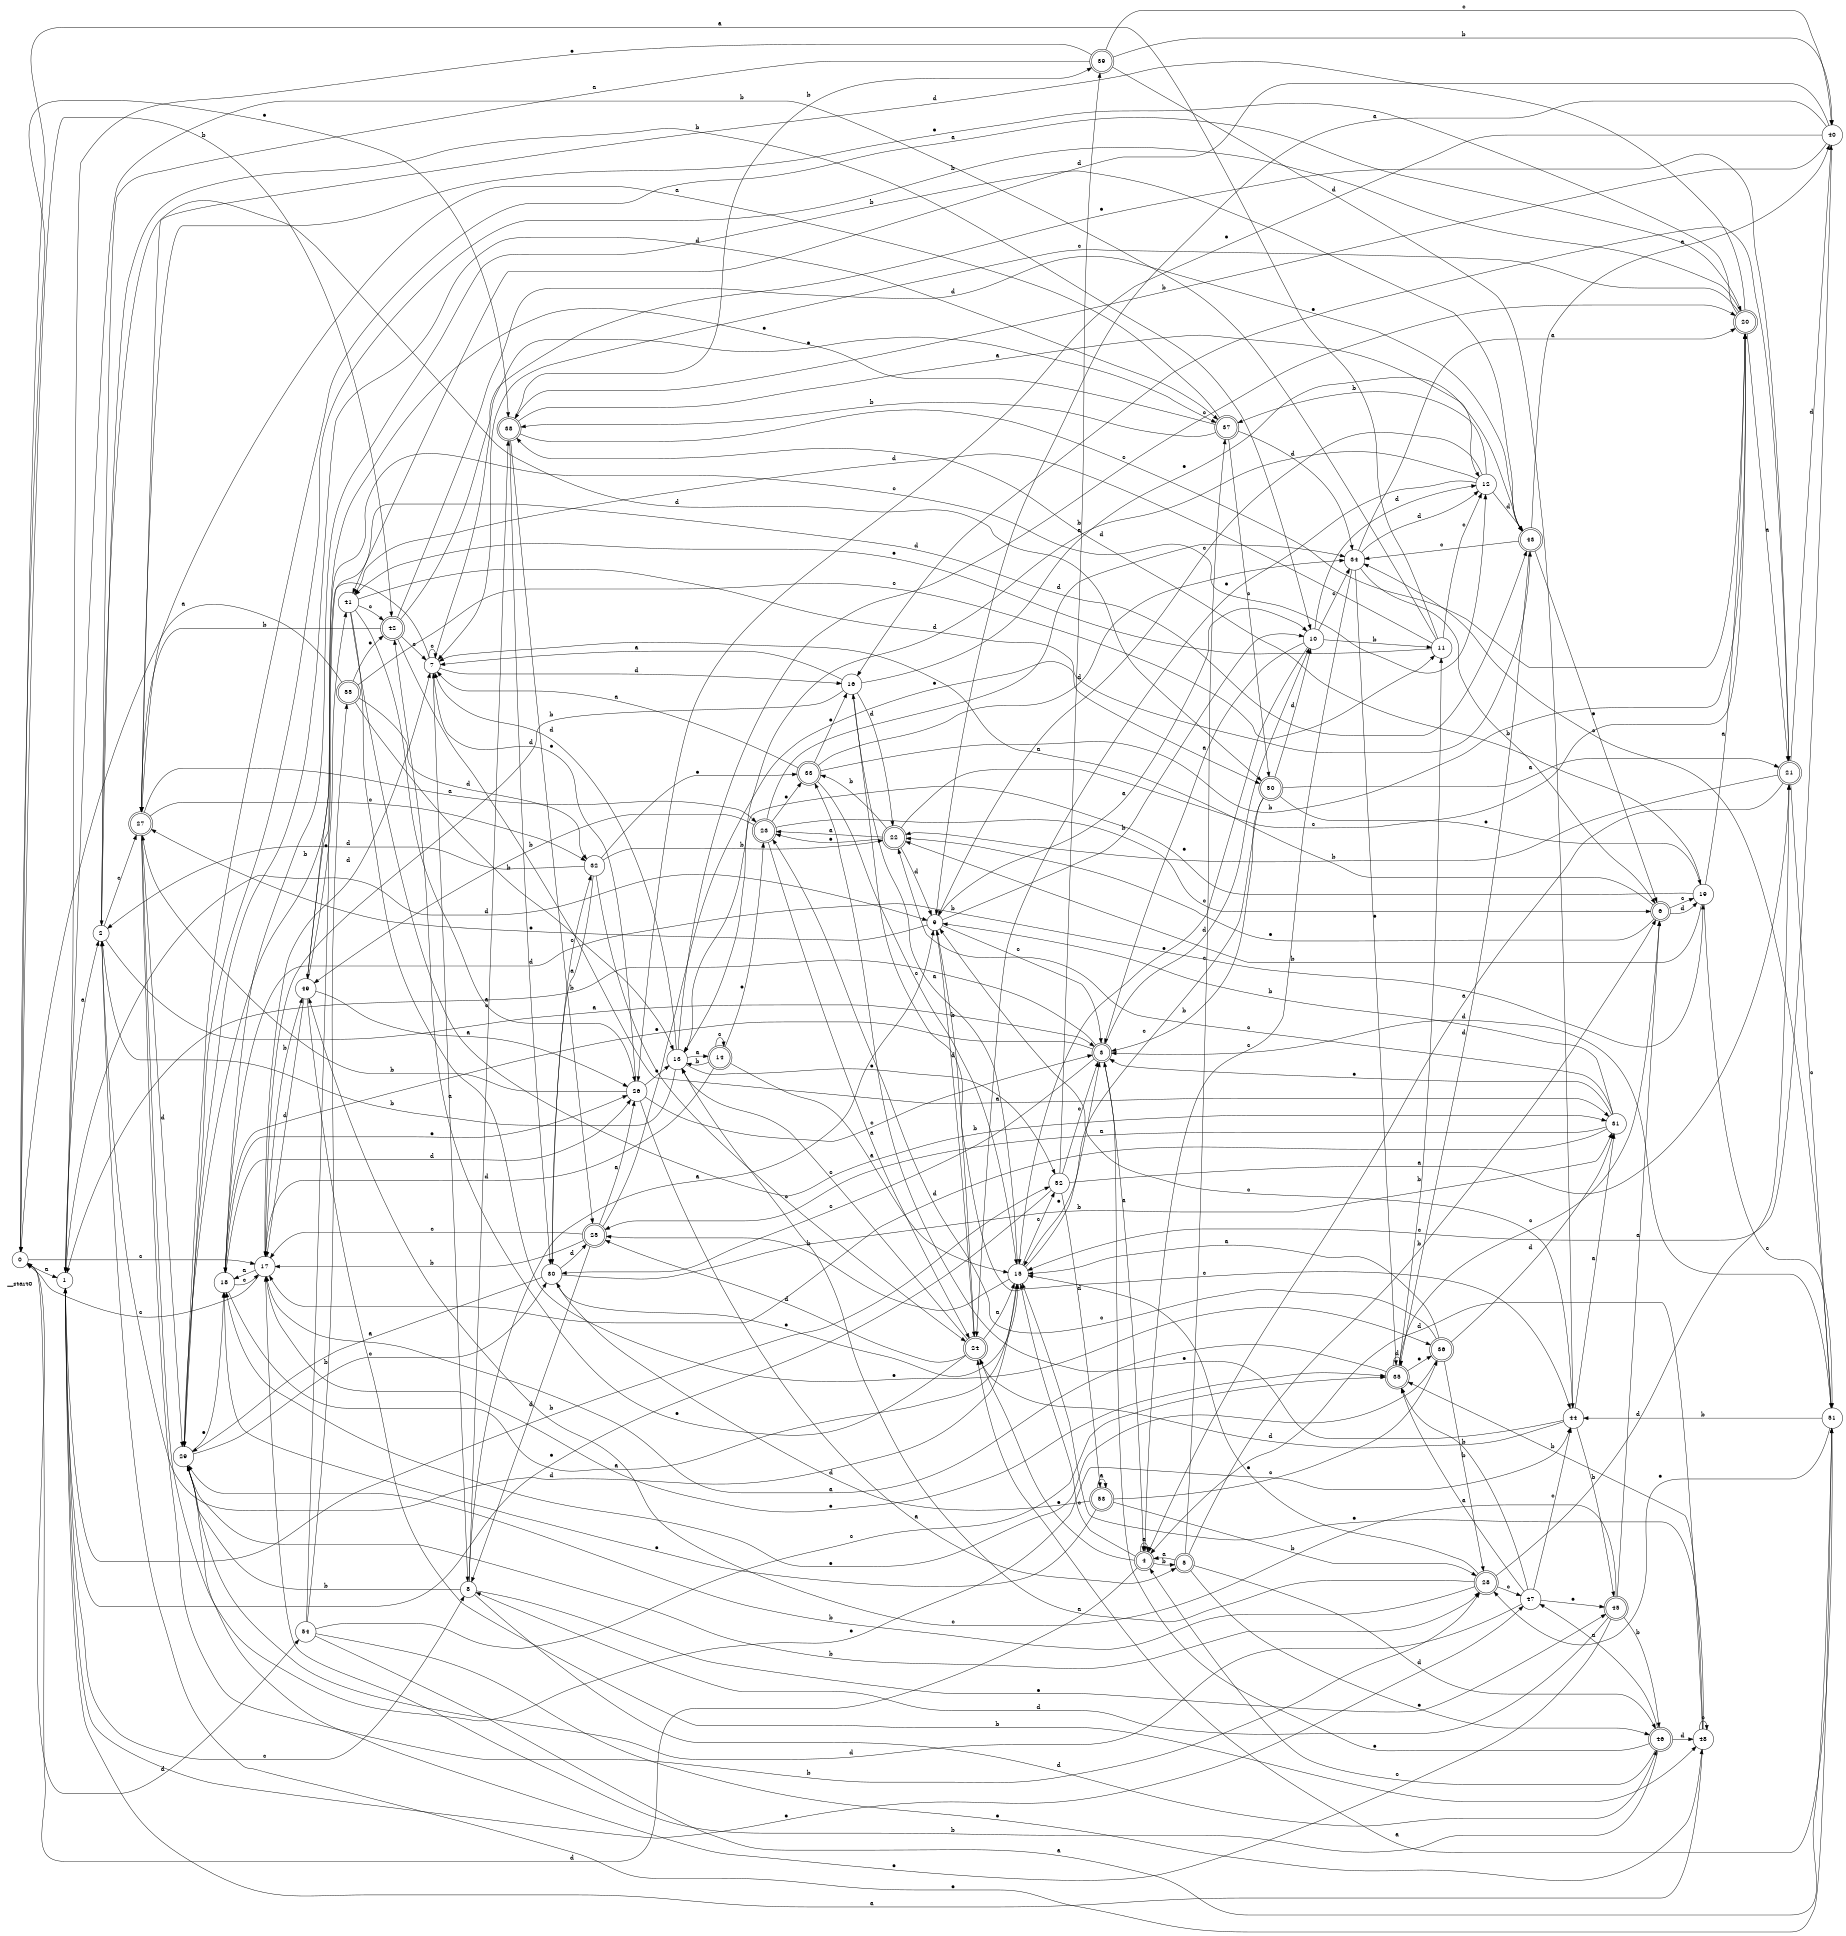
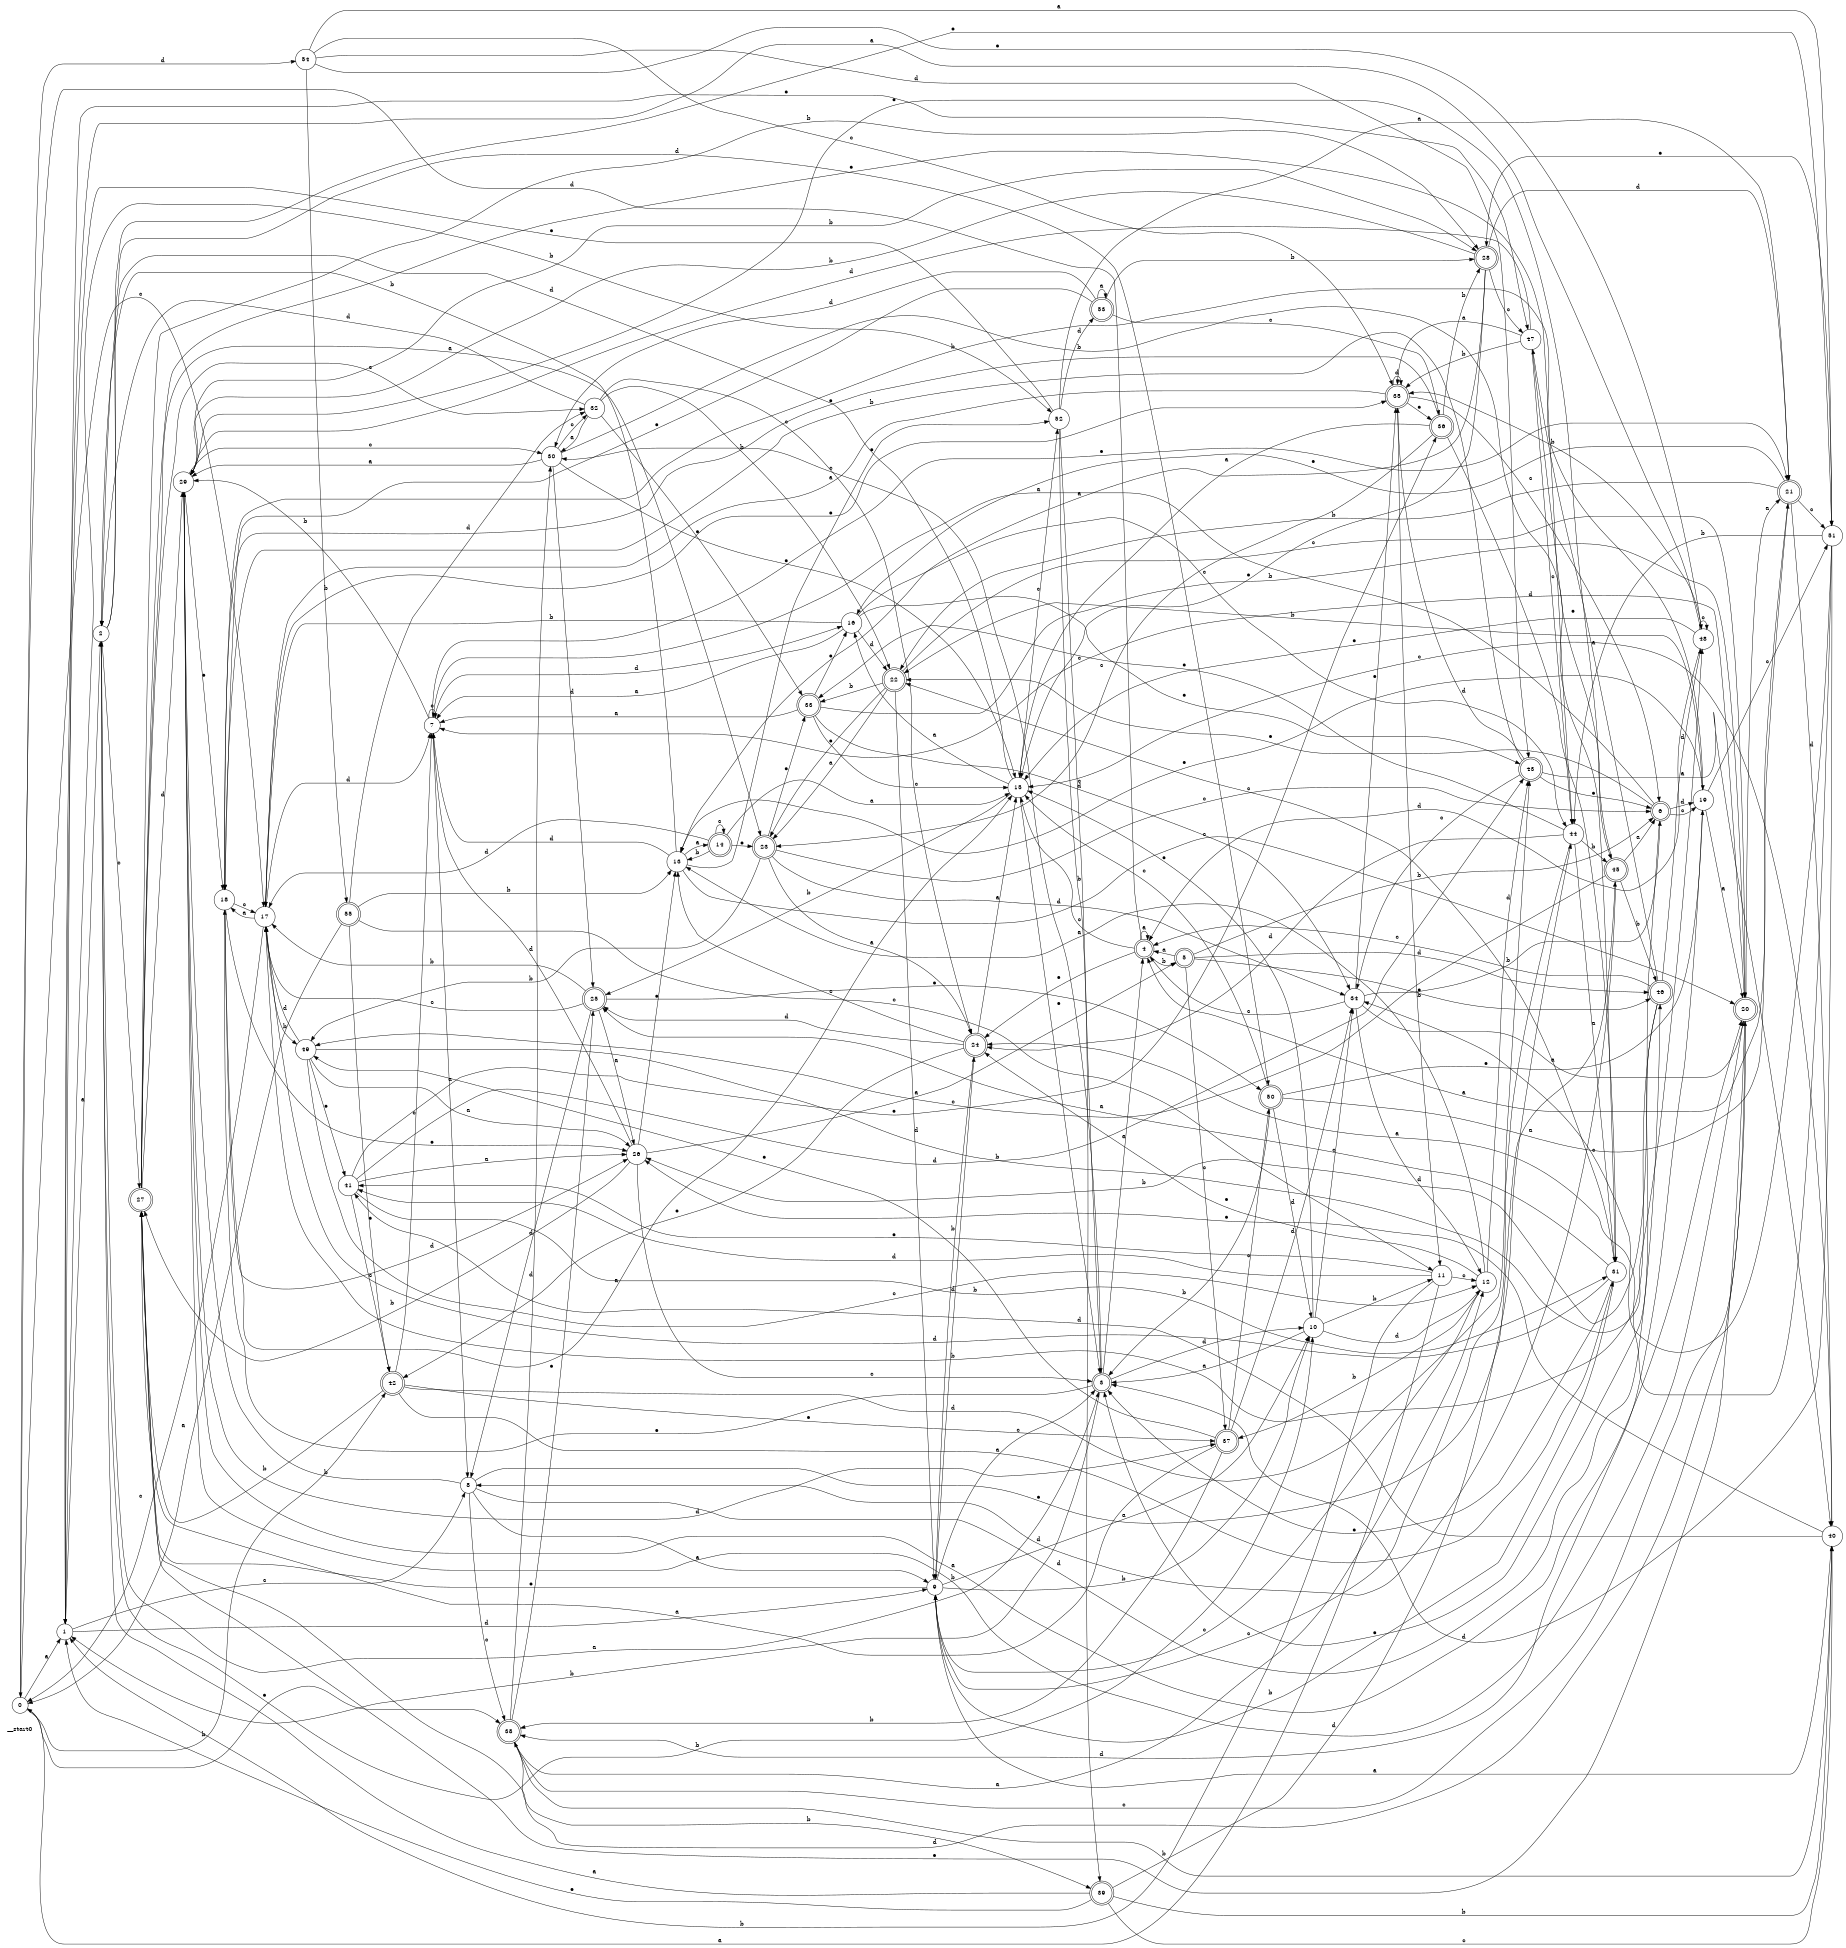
  digraph {
    rankdir=LR
    node [shape=circle color=black fillcolor=white style=filled]
    __start0 [shape=none color="" fillcolor="" style=""]
    n2 [label=0]
    n3 [label=1]
    n4 [label=17]
    n5 [label=38 shape=doublecircle style="rounded,filled"]
    n6 [label=42 shape=doublecircle style="rounded,filled"]
    n7 [label=54]
    n8 [label=2]
    n9 [label=8]
    n10 [label=9]
    n11 [label=47]
    n12 [label=52]
    n13 [label=18]
    n14 [label=7]
    n15 [label=35 shape=doublecircle style="rounded,filled"]
    n16 [label=49]
    n17 [label=30]
    n18 [label=12]
    n19 [label=20 shape=doublecircle style="rounded,filled"]
    n20 [label=25 shape=doublecircle style="rounded,filled"]
    n21 [label=39 shape=doublecircle style="rounded,filled"]
    n22 [label=27 shape=doublecircle style="rounded,filled"]
    n23 [label=37 shape=doublecircle style="rounded,filled"]
    n24 [label=43 shape=doublecircle style="rounded,filled"]
    n25 [label=31]
    n26 [label=51]
    n27 [label=48]
    n28 [label=55 shape=doublecircle style="rounded,filled"]
    n29 [label=3 shape=doublecircle style="rounded,filled"]
    n30 [label=10]
    n31 [label=50 shape=doublecircle style="rounded,filled"]
    n32 [label=46 shape=doublecircle style="rounded,filled"]
    n33 [label=29]
    n34 [label=45 shape=doublecircle style="rounded,filled"]
    n35 [label=24 shape=doublecircle]
    n36 [label=44]
    n37 [label=21 shape=doublecircle style="rounded,filled"]
    n38 [label=53 shape=doublecircle style="rounded,filled"]
    n39 [label=4 shape=doublecircle style="rounded,filled"]
    n40 [label=15]
    n41 [label=11]
    n42 [label=34]
    n43 [label=23 shape=doublecircle style="rounded,filled"]
    n44 [label=28 shape=doublecircle style="rounded,filled"]
    n45 [label=32]
    n46 [label=19]
    n47 [label=5 shape=doublecircle style="rounded,filled"]
    n48 [label=26 style="rounded,filled"]
    n49 [label=6 shape=doublecircle style="rounded,filled"]
    n50 [label=16]
    n51 [label=13]
    n52 [label=22 shape=doublecircle style="rounded,filled"]
    n53 [label=33 shape=doublecircle style="rounded,filled"]
    n54 [label=40]
    n55 [label=41]
    n56 [label=36 shape=doublecircle style="rounded,filled"]
    n57 [label=14 shape=doublecircle style="rounded,filled"]
    n2 -> n3 [label=a]
    n2 -> n4 [label=c]
    n2 -> n5 [label=e]
    n2 -> n6 [label=b]
    n2 -> n7 [label=d]
    n3 -> n8 [label=a]
    n3 -> n9 [label=c]
    n3 -> n10 [label=d]
    n3 -> n11 [label=e]
    n3 -> n12 [label=b]
    n4 -> n2 [label=c]
    n4 -> n13 [label=a]
    n4 -> n14 [label=d]
    n4 -> n15 [label=e]
    n4 -> n16 [label=b]
    n5 -> n17 [label=d]
    n5 -> n18 [label=a]
    n5 -> n19 [label=c]
    n5 -> n20 [label=e]
    n5 -> n21 [label=b]
    n6 -> n14 [label=c]
    n6 -> n22 [label=b]
    n6 -> n23 [label=e]
    n6 -> n24 [label=d]
    n6 -> n25 [label=a]
    n7 -> n15 [label=c]
    n7 -> n24 [label=d]
    n7 -> n26 [label=a]
    n7 -> n27 [label=e]
    n7 -> n28 [label=b]
    n8 -> n22 [label=c]
    n8 -> n26 [label=e]
    n8 -> n29 [label=a]
    n8 -> n30 [label=b]
    n8 -> n31 [label=d]
    n9 -> n5 [label=c]
    n9 -> n10 [label=a]
    n9 -> n32 [label=d]
    n9 -> n33 [label=b]
    n9 -> n34 [label=e]
    n10 -> n22 [label=e]
    n10 -> n29 [label=c]
    n10 -> n30 [label=a]
    n10 -> n30 [label=b]
    n10 -> n35 [label=d]
    n11 -> n15 [label=a]
    n11 -> n15 [label=b]
    n11 -> n33 [label=d]
    n11 -> n34 [label=e]
    n11 -> n36 [label=c]
    n12 -> n3 [label=e]
    n12 -> n21 [label=b]
    n12 -> n29 [label=c]
    n12 -> n37 [label=a]
    n12 -> n38 [label=d]
    n13 -> n4 [label=c]
    n13 -> n40 [label=a]
    n13 -> n46 [label=b]
    n13 -> n48 [label=d]
    n13 -> n48 [label=e]
    n14 -> n9 [label=a]
    n14 -> n14 [label=c]
    n14 -> n33 [label=b]
    n14 -> n37 [label=e]
    n14 -> n50 [label=d]
    n15 -> n4 [label=a]
    n15 -> n15 [label=d]
    n15 -> n41 [label=b]
    n15 -> n49 [label=c]
    n15 -> n56 [label=e]
    n16 -> n4 [label=d]
    n16 -> n18 [label=c]
    n16 -> n27 [label=b]
    n16 -> n48 [label=a]
    n16 -> n55 [label=e]
    n17 -> n20 [label=d]
    n17 -> n25 [label=b]
    n17 -> n33 [label=a]
    n17 -> n40 [label=e]
    n17 -> n45 [label=c]
    n18 -> n10 [label=c]
    n18 -> n23 [label=b]
    n18 -> n24 [label=d]
    n18 -> n35 [label=e]
    n18 -> n51 [label=a]
    n19 -> n14 [label=c]
    n19 -> n22 [label=d]
    n19 -> n22 [label=e]
    n19 -> n33 [label=b]
    n19 -> n37 [label=a]
    n20 -> n4 [label=b]
    n20 -> n4 [label=c]
    n20 -> n9 [label=d]
    n20 -> n31 [label=e]
    n20 -> n48 [label=a]
    n21 -> n3 [label=e]
    n21 -> n8 [label=a]
    n21 -> n36 [label=d]
    n21 -> n54 [label=b]
    n21 -> n54 [label=c]
    n22 -> n33 [label=d]
    n22 -> n36 [label=e]
    n22 -> n43 [label=a]
    n22 -> n44 [label=b]
    n22 -> n45 [label=c]
    n23 -> n5 [label=b]
    n23 -> n16 [label=e]
    n23 -> n22 [label=a]
    n23 -> n31 [label=c]
    n23 -> n42 [label=d]
    n24 -> n13 [label=b]
    n24 -> n15 [label=d]
    n24 -> n42 [label=c]
    n24 -> n49 [label=e]
    n24 -> n54 [label=a]
    n25 -> n4 [label=d]
    n25 -> n10 [label=b]
    n25 -> n20 [label=a]
    n25 -> n29 [label=e]
    n25 -> n52 [label=c]
    n26 -> n29 [label=d]
    n26 -> n35 [label=a]
    n26 -> n36 [label=b]
    n26 -> n42 [label=c]
    n26 -> n44 [label=e]
    n27 -> n3 [label=a]
    n27 -> n15 [label=b]
    n27 -> n27 [label=c]
    n27 -> n39 [label=d]
    n27 -> n40 [label=e]
    n28 -> n2 [label=a]
    n28 -> n6 [label=e]
    n28 -> n41 [label=c]
    n28 -> n45 [label=d]
    n28 -> n51 [label=b]
    n29 -> n3 [label=b]
    n29 -> n13 [label=e]
    n29 -> n17 [label=c]
    n29 -> n30 [label=d]
    n29 -> n39 [label=a]
    n30 -> n18 [label=d]
    n30 -> n29 [label=a]
    n30 -> n40 [label=e]
    n30 -> n41 [label=b]
    n30 -> n42 [label=c]
    n31 -> n29 [label=b]
    n31 -> n30 [label=d]
    n31 -> n37 [label=a]
    n31 -> n40 [label=c]
    n31 -> n46 [label=e]
    n32 -> n4 [label=b]
    n32 -> n11 [label=a]
    n32 -> n27 [label=d]
    n32 -> n29 [label=e]
    n32 -> n39 [label=c]
    n33 -> n13 [label=e]
    n33 -> n17 [label=c]
    n33 -> n19 [label=a]
    n33 -> n23 [label=d]
    n33 -> n44 [label=b]
    n34 -> n9 [label=d]
    n34 -> n16 [label=c]
    n34 -> n32 [label=b]
    n34 -> n33 [label=e]
    n34 -> n49 [label=a]
    n35 -> n6 [label=e]
    n35 -> n10 [label=b]
    n35 -> n20 [label=d]
    n35 -> n40 [label=a]
    n35 -> n51 [label=c]
    n36 -> n10 [label=c]
    n36 -> n25 [label=a]
    n36 -> n34 [label=b]
    n36 -> n35 [label=d]
    n36 -> n53 [label=e]
    n37 -> n26 [label=c]
    n37 -> n39 [label=a]
    n37 -> n50 [label=e]
    n37 -> n52 [label=b]
    n37 -> n54 [label=d]
    n38 -> n13 [label=e]
    n38 -> n17 [label=d]
    n38 -> n38 [label=a]
    n38 -> n44 [label=b]
    n38 -> n56 [label=c]
    n39 -> n2 [label=d]
    n39 -> n35 [label=e]
    n39 -> n39 [label=a]
    n39 -> n40 [label=c]
    n39 -> n47 [label=b]
    n40 -> n8 [label=d]
    n40 -> n12 [label=c]
    n40 -> n20 [label=b]
    n40 -> n29 [label=e]
    n40 -> n50 [label=a]
    n41 -> n2 [label=a]
    n41 -> n3 [label=b]
    n41 -> n18 [label=c]
    n41 -> n55 [label=d]
    n41 -> n55 [label=e]
    n42 -> n15 [label=e]
    n42 -> n18 [label=d]
    n42 -> n19 [label=a]
    n42 -> n39 [label=c]
    n42 -> n49 [label=b]
    n43 -> n16 [label=b]
    n43 -> n35 [label=a]
    n43 -> n42 [label=d]
    n43 -> n49 [label=c]
    n43 -> n53 [label=e]
    n44 -> n11 [label=c]
    n44 -> n33 [label=b]
    n44 -> n37 [label=d]
    n44 -> n40 [label=e]
    n44 -> n51 [label=a]
    n45 -> n8 [label=d]
    n45 -> n17 [label=a]
    n45 -> n35 [label=c]
    n45 -> n52 [label=b]
    n45 -> n53 [label=e]
    n46 -> n5 [label=d]
    n46 -> n19 [label=a]
    n46 -> n26 [label=c]
    n46 -> n51 [label=e]
    n46 -> n52 [label=b]
    n47 -> n23 [label=c]
    n47 -> n32 [label=d]
    n47 -> n32 [label=e]
    n47 -> n39 [label=a]
    n47 -> n49 [label=b]
    n48 -> n14 [label=d]
    n48 -> n22 [label=b]
    n48 -> n29 [label=c]
    n48 -> n47 [label=a]
    n48 -> n51 [label=e]
    n49 -> n14 [label=a]
    n49 -> n46 [label=c]
    n49 -> n46 [label=d]
+   n49 -> n48 [label=b]
    n49 -> n52 [label=e]
    n50 -> n4 [label=b]
    n50 -> n14 [label=a]
    n50 -> n24 [label=e]
    n50 -> n36 [label=c]
    n50 -> n52 [label=d]
    n51 -> n8 [label=b]
    n51 -> n12 [label=e]
    n51 -> n14 [label=d]
    n51 -> n19 [label=c]
    n51 -> n57 [label=a]
    n52 -> n10 [label=d]
    n52 -> n19 [label=c]
    n52 -> n43 [label=a]
    n52 -> n43 [label=e]
    n52 -> n53 [label=b]
    n53 -> n14 [label=a]
    n53 -> n19 [label=b]
    n53 -> n40 [label=c]
    n53 -> n42 [label=d]
    n53 -> n50 [label=e]
    n54 -> n5 [label=b]
    n54 -> n10 [label=a]
    n54 -> n40 [label=c]
    n54 -> n48 [label=e]
    n54 -> n55 [label=d]
    n55 -> n6 [label=c]
    n55 -> n24 [label=d]
    n55 -> n25 [label=b]
    n55 -> n48 [label=a]
    n55 -> n56 [label=e]
    n56 -> n13 [label=e]
    n56 -> n25 [label=d]
    n56 -> n40 [label=a]
    n56 -> n43 [label=c]
    n56 -> n44 [label=b]
    n57 -> n4 [label=d]
    n57 -> n40 [label=a]
    n57 -> n43 [label=e]
    n57 -> n51 [label=b]
    n57 -> n57 [label=c]
  }
